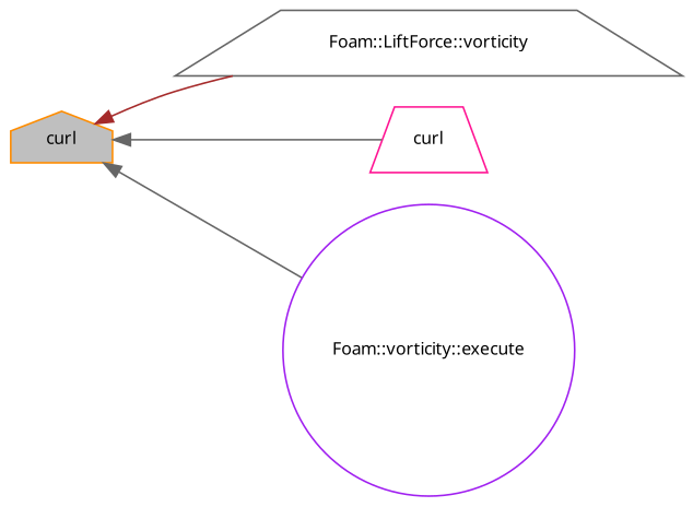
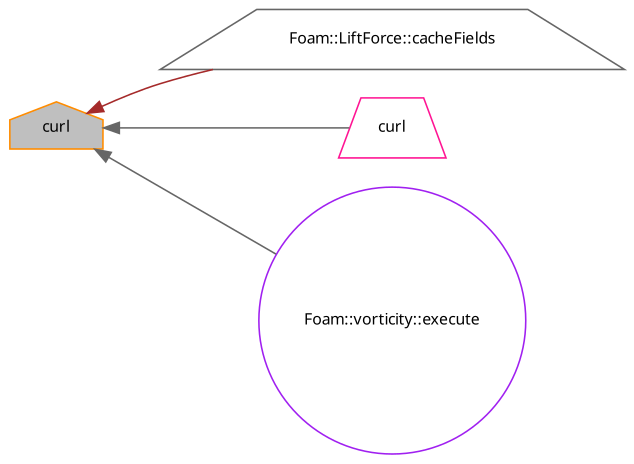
  digraph {
    rankdir=LR
    fontname="Noto Sans"
    node [fontname="Noto Sans" fontsize=10 shape=trapezium]
    edge [color=gray40 dir=back fontname="Noto Sans" fontsize=10 labelfontname=FreeSans labelfontsize=10 style=solid]
    n1 [color=darkorange fillcolor=grey75 fontcolor=black height=0.2 label=curl shape=house style=filled width=0.4]
-   n2 [color=gray40 height=0.2 label="Foam::LiftForce::vorticity" width=0.4]
+   n2 [color=gray40 height=0.2 label="Foam::LiftForce::cacheFields" width=0.4]
    n3 [color=deeppink height=0.2 label=curl width=0.4]
    n4 [color=purple height=0.2 label="Foam::vorticity::execute" shape=circle width=0.4]
    n1 -> n2 [color=brown]
    n1 -> n3
    n1 -> n4
  }
